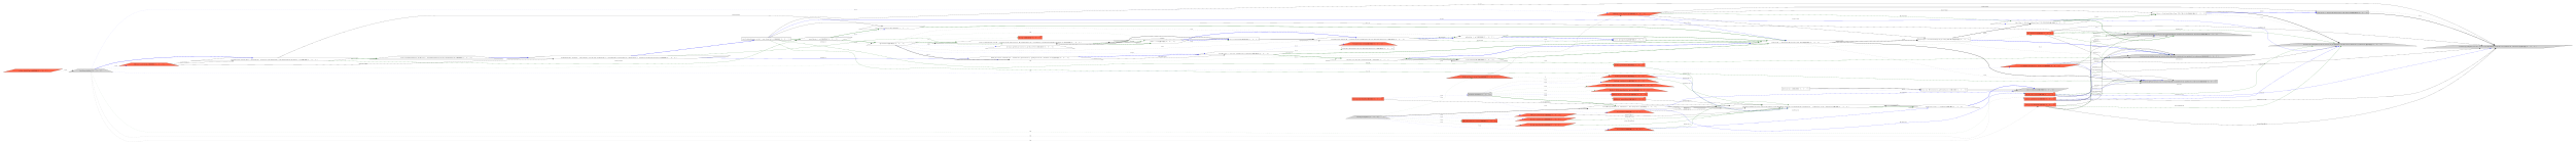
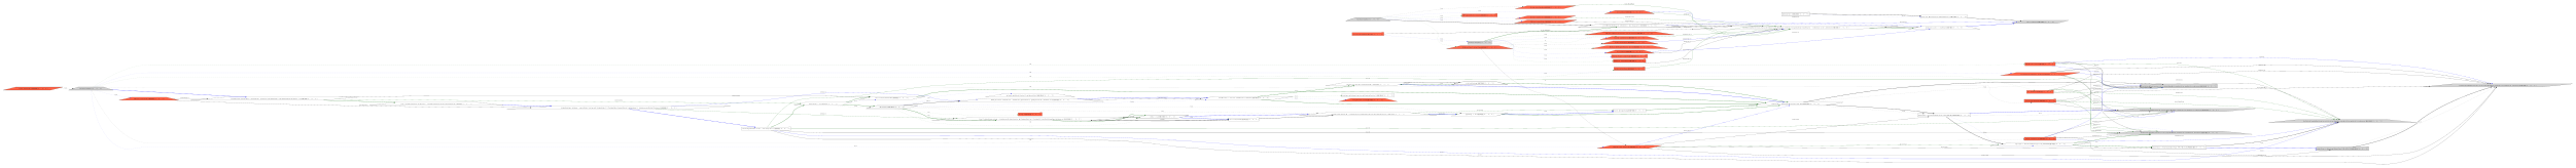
  digraph {
    fontname="IBM Plex Mono"
    rankdir=LR
    node [fillcolor=white fontname="IBM Plex Mono" shape=parallelogram style=filled]
    edge [arrowhead=normal color=black fontname="IBM Plex Mono" style=solid]
    n1 [label="nsList.add(pgCatalog)@@@19@@@['0', '0', '1']" shape=folder]
    n2 [label="objectType == RelationalObjectType.TYPE_TABLE@@@32@@@['0', '0', '1']"]
    n3 [fillcolor=lightgray label="findTablesByMask(session,nsList,objectNameMask,caseSensitive,maxResults,references)@@@33@@@['0', '0', '1']" shape=folder]
    n4 [label="objectType == RelationalObjectType.TYPE_CONSTRAINT@@@35@@@['0', '0', '1']" shape=folder]
    n5 [fillcolor=tomato label="PostgreSchema schema@@@25@@@['0', '0', '1']" shape=trapezium]
    n6 [fillcolor=tomato label="boolean globalSearch@@@2@@@['0', '1', '0']" shape=trapezium]
    n7 [label="findObjectsByMask(session,type,parentObject,objectNameMask,caseSensitive,globalSearch,maxResults - references.size(),references)@@@6@@@['1', '1', '0']"]
    n8 [label="references.size() >= maxResults@@@7@@@['1', '1', '0']" shape=trapezium]
    n9 [label="database.getDefaultContext().getSearchPath()@@@11@@@['0', '0', '1']" shape=trapezium]
    n10 [label="schemaFilter.matches(schema.getName())@@@26@@@['0', '0', '1']"]
    n11 [label="nsList.add(schema)@@@27@@@['0', '0', '1']" shape=trapezium]
    n12 [fillcolor=tomato label="boolean globalSearch@@@2@@@['1', '0', '0']" shape=folder]
    n13 [label="nsList.add(0,ownerSchema)@@@8@@@['0', '0', '1']"]
    n14 [fillcolor=lightgray label="findProceduresByMask(session,nsList,objectNameMask,caseSensitive,maxResults,references)@@@39@@@['0', '0', '1']" shape=trapezium]
    n15 [fillcolor=tomato label="String objectNameMask@@@2@@@['1', '0', '0']"]
    n16 [label="DBSObjectFilter schemaFilter = dataSource.getContainer().getObjectFilter(,database,true)@@@23@@@['0', '0', '1']" shape=trapezium]
    n17 [label="schemaFilter != null && schemaFilter.isEnabled()@@@24@@@['0', '0', '1']"]
    n18 [label="database.getSchemas(session.getProgressMonitor())@@@25@@@['0', '0', '1']" shape=folder]
    n19 [fillcolor=tomato label="DBSObject parentObject@@@2@@@['0', '1', '0']" shape=folder]
    n20 [fillcolor=tomato label="DBRProgressMonitor monitor@@@2@@@['1', '0', '0']" shape=folder]
    n21 [label="PostgreDatabase database = parentObject instanceof PostgreObject? ((PostgreObject)parentObject).getDatabase(): dataSource.getDefaultInstance()@@@5@@@['0', '0', '1']"]
    n22 [label="final PostgreSchema schema = database.getSchema(session.getProgressMonitor(),PostgreUtils.getRealSchemaName(database,sn))@@@12@@@['0', '0', '1']"]
    n23 [label="List<PostgreSchema> nsList = new ArrayList<>()@@@6@@@['0', '0', '1']" shape=folder]
    n24 [label="schema != null@@@13@@@['0', '0', '1']"]
    n25 [label="nsList.add(schema)@@@14@@@['0', '0', '1']" shape=folder]
    n26 [fillcolor=lightgray label="findDataTypesByMask(session,nsList,objectNameMask,caseSensitive,maxResults,references)@@@45@@@['0', '0', '1']"]
    n27 [fillcolor=lightgray label="findTableColumnsByMask(session,nsList,objectNameMask,caseSensitive,maxResults,references)@@@42@@@['0', '0', '1']" shape=trapezium]
    n28 [fillcolor=lightgray label="findConstraintsByMask(session,nsList,objectNameMask,caseSensitive,maxResults,references)@@@36@@@['0', '0', '1']"]
    n29 [label="ownerSchema != null@@@7@@@['0', '0', '1']"]
    n30 [fillcolor=tomato label="int maxResults@@@2@@@['0', '0', '1']" shape=folder]
    n31 [fillcolor=tomato label="String sn@@@11@@@['0', '0', '1']" shape=folder]
    n32 [label="final PostgreDataSource dataSource = (PostgreDataSource)session.getDataSource()@@@4@@@['0', '0', '1']" shape=trapezium]
    n33 [fillcolor=tomato label="@NotNull DBCExecutionContext executionContext@@@2@@@['0', '1', '0']" shape=trapezium]
    n34 [label="PostgreSchema pgCatalog = database.getCatalogSchema(session.getProgressMonitor())@@@17@@@['0', '0', '1']" shape=trapezium]
    n35 [fillcolor=tomato label="boolean caseSensitive@@@2@@@['0', '0', '1']" shape=folder]
    n36 [fillcolor=tomato label="boolean caseSensitive@@@2@@@['1', '0', '0']"]
    n37 [label="!globalSearch@@@10@@@['0', '0', '1']"]
    n38 [label="pgCatalog != null@@@18@@@['0', '0', '1']"]
    n39 [label="SQLException ex@@@12@@@['1', '1', '0']" shape=folder]
    n40 [label="throw new DBException(ex,getDataSource())@@@13@@@['1', '1', '0']" shape=folder]
    n41 [fillcolor=lightgray label="return references@@@15@@@['1', '1', '0']"]
    n42 [fillcolor=tomato label="int maxResults@@@2@@@['1', '0', '0']" shape=trapezium]
    n43 [fillcolor=tomato label="String objectNameMask@@@2@@@['0', '1', '0']" shape=folder]
    n44 [fillcolor=lightgray label="findObjectsByMask['0', '1', '0']" shape=folder]
    n45 [fillcolor=tomato label="int maxResults@@@2@@@['0', '1', '0']" shape=trapezium]
    n46 [fillcolor=tomato label="boolean globalSearch@@@2@@@['0', '0', '1']"]
    n47 [fillcolor=lightgray label="findObjectsByMask['0', '0', '1']" shape=trapezium]
    n48 [label="objectType == RelationalObjectType.TYPE_PROCEDURE@@@38@@@['0', '0', '1']"]
    n49 [label="List<DBSObjectReference> references = new ArrayList<>()@@@3@@@['1', '1', '0']" shape=trapezium]
    n50 [fillcolor=tomato label="@NotNull DBRProgressMonitor monitor@@@2@@@['0', '1', '0']" shape=trapezium]
    n51 [fillcolor=tomato label="DBSObjectType(( objectTypes@@@2@@@['0', '1', '0']" shape=folder]
    n52 [fillcolor=tomato label="boolean caseSensitive@@@2@@@['0', '1', '0']" shape=trapezium]
    n53 [fillcolor=tomato label="List<DBSObjectReference> references@@@2@@@['0', '0', '1']"]
    n54 [fillcolor=lightgray label="findObjectsByMask['1', '0', '0']" shape=trapezium]
    n55 [fillcolor=tomato label="DBSObject parentObject@@@2@@@['1', '0', '0']"]
    n56 [fillcolor=tomato label="DBSObjectType(( objectTypes@@@2@@@['1', '0', '0']" shape=trapezium]
    n57 [fillcolor=tomato label="DBSObjectType objectType@@@2@@@['0', '0', '1']"]
    n58 [label="PostgreSchema ownerSchema = parentObject instanceof PostgreSchema? (PostgreSchema)parentObject: null@@@3@@@['0', '0', '1']"]
    n59 [label="objectType == RelationalObjectType.TYPE_TABLE_COLUMN@@@41@@@['0', '0', '1']" shape=folder]
    n60 [fillcolor=lightgray label="objectType == RelationalObjectType.TYPE_DATA_TYPE@@@44@@@['0', '0', '1']" shape=folder]
    n61 [fillcolor=tomato label="JDBCSession session@@@2@@@['0', '0', '1']" shape=folder]
    n62 [fillcolor=tomato label="String objectNameMask@@@2@@@['0', '0', '1']" shape=folder]
    n63 [fillcolor=tomato label="DBSObject parentObject@@@2@@@['0', '0', '1']" shape=trapezium]
    n1 -> n2 [arrowhead=diamond color=darkgreen style=bold]
    n2 -> n3 [arrowhead=diamond style=bold]
    n2 -> n3 [arrowhead=diamond label=true style=dotted]
    n2 -> n4 [arrowhead=diamond label=false style=dotted]
    n2 -> n4 [style=bold]
    n4 -> n28 [arrowhead=diamond label=true style=dotted]
    n4 -> n28 [color=blue style=bold]
    n4 -> n48 [arrowhead=diamond style=bold]
    n4 -> n48 [arrowhead=diamond color=blue label=false style=dotted]
    n6 -> n7 [arrowhead=diamond color=blue label=globalSearch]
    n7 -> n8 [color=darkgreen style=bold]
    n8 -> n7 [style=bold]
    n8 -> n41 [color=blue style=bold]
    n10 -> n2 [color=blue style=bold]
    n10 -> n11 [style=bold]
    n10 -> n11 [label=true style=dotted]
    n11 -> n2 [color=darkgreen style=bold]
    n11 -> n10 [arrowhead=diamond color=darkgreen style=bold]
    n11 -> n12 [arrowhead=diamond color=darkgreen label=true style=dotted]
    n12 -> n7 [arrowhead=diamond color=darkgreen label=globalSearch]
    n13 -> n2 [arrowhead=diamond color=darkgreen style=bold]
    n15 -> n7 [color=darkgreen label=objectNameMask]
    n16 -> n17 [label=schemaFilter]
    n16 -> n17 [arrowhead=diamond color=blue style=bold]
    n17 -> n2 [arrowhead=diamond color=darkgreen style=bold]
    n17 -> n5 [arrowhead=diamond color=blue label=true style=dotted]
    n17 -> n10 [arrowhead=diamond color=darkgreen style=bold]
    n17 -> n10 [color=darkgreen label=true style=dotted]
    n17 -> n18 [color=darkgreen label=true style=dotted]
    n19 -> n7 [label=parentObject]
    n21 -> n16 [color=blue label=database]
    n21 -> n22 [color=darkgreen label=database]
    n21 -> n23 [color=blue style=bold]
    n22 -> n24 [arrowhead=diamond color=darkgreen style=bold]
    n22 -> n24 [arrowhead=diamond color=darkgreen label=schema]
    n22 -> n25 [arrowhead=diamond label=schema]
    n23 -> n3 [arrowhead=diamond color=darkgreen label=nsList]
    n23 -> n14 [arrowhead=diamond label=nsList]
    n23 -> n26 [label=nsList]
    n23 -> n27 [color=blue label=nsList]
    n23 -> n28 [color=darkgreen label=nsList]
    n23 -> n29 [arrowhead=diamond color=darkgreen style=bold]
    n24 -> n22 [arrowhead=diamond style=bold]
    n24 -> n25 [arrowhead=diamond color=blue style=bold]
    n24 -> n25 [color=darkgreen label=true style=dotted]
    n24 -> n34 [color=blue style=bold]
    n25 -> n22 [arrowhead=diamond style=bold]
    n25 -> n34 [style=bold]
    n29 -> n13 [color=darkgreen style=bold]
    n29 -> n13 [arrowhead=diamond color=blue label=true style=dotted]
    n29 -> n37 [color=darkgreen style=bold]
    n29 -> n37 [arrowhead=diamond label=false style=dotted]
    n30 -> n3 [arrowhead=diamond label=maxResults]
    n30 -> n14 [color=darkgreen label=maxResults]
    n30 -> n26 [label=maxResults]
    n30 -> n27 [color=darkgreen label=maxResults]
    n30 -> n28 [arrowhead=diamond color=darkgreen label=maxResults]
    n32 -> n21 [arrowhead=diamond color=blue style=bold]
    n34 -> n1 [arrowhead=diamond color=darkgreen label=pgCatalog]
    n34 -> n38 [arrowhead=diamond color=darkgreen label=pgCatalog]
    n34 -> n38 [color=blue style=bold]
    n35 -> n3 [color=blue label=caseSensitive]
    n35 -> n14 [arrowhead=diamond label=caseSensitive]
    n35 -> n26 [label=caseSensitive]
    n35 -> n27 [color=blue label=caseSensitive]
    n35 -> n28 [label=caseSensitive]
    n36 -> n7 [color=darkgreen label=caseSensitive]
    n37 -> n9 [arrowhead=diamond color=blue label=true style=dotted]
    n37 -> n16 [color=blue label=false style=dotted]
    n37 -> n16 [arrowhead=diamond style=bold]
    n37 -> n17 [arrowhead=diamond color=blue label=false style=dotted]
    n37 -> n22 [arrowhead=diamond label=true style=dotted]
    n37 -> n22 [arrowhead=diamond color=darkgreen style=bold]
    n37 -> n24 [arrowhead=diamond color=darkgreen label=true style=dotted]
    n37 -> n31 [color=darkgreen label=true style=dotted]
    n37 -> n34 [label=true style=dotted]
    n37 -> n38 [arrowhead=diamond label=true style=dotted]
    n38 -> n1 [arrowhead=diamond color=blue style=bold]
    n38 -> n1 [arrowhead=diamond color=blue label=true style=dotted]
    n38 -> n2 [arrowhead=diamond color=darkgreen style=bold]
    n39 -> n40 [color=blue label=true style=dotted]
    n39 -> n40 [style=bold]
    n40 -> n41 [style=bold]
    n42 -> n7 [color=darkgreen label=maxResults]
    n42 -> n8 [color=blue label=maxResults]
    n43 -> n7 [label=objectNameMask]
    n43 -> n44 [color=blue label=true style=dotted]
    n44 -> n6 [arrowhead=diamond label=true style=dotted]
    n44 -> n19 [color=darkgreen label=true style=dotted]
    n44 -> n33 [color=darkgreen label=true style=dotted]
    n44 -> n45 [arrowhead=diamond color=blue label=true style=dotted]
    n44 -> n49 [color=darkgreen style=bold]
    n44 -> n50 [color=darkgreen label=true style=dotted]
    n44 -> n51 [color=blue label=true style=dotted]
    n44 -> n52 [color=blue label=true style=dotted]
    n45 -> n7 [arrowhead=diamond label=maxResults]
-   n45 -> n61 [arrowhead=diamond color=blue label=maxResults]
+   n45 -> n8 [arrowhead=diamond color=blue label=maxResults]
    n46 -> n47 [arrowhead=diamond label=true style=dotted]
    n47 -> n30 [color=darkgreen label=true style=dotted]
    n47 -> n35 [label=true style=dotted]
    n47 -> n53 [arrowhead=diamond color=blue label=true style=dotted]
    n47 -> n57 [arrowhead=diamond color=blue label=true style=dotted]
    n47 -> n58 [color=blue style=bold]
    n47 -> n61 [color=darkgreen label=true style=dotted]
    n47 -> n62 [arrowhead=diamond label=true style=dotted]
    n47 -> n63 [color=blue label=true style=dotted]
    n48 -> n14 [color=darkgreen style=bold]
    n48 -> n14 [color=blue label=true style=dotted]
    n48 -> n59 [arrowhead=diamond color=darkgreen style=bold]
    n48 -> n59 [label=false style=dotted]
    n49 -> n7 [arrowhead=diamond style=bold]
    n49 -> n7 [label=references]
    n49 -> n41 [color=blue label=references]
    n52 -> n7 [color=darkgreen label=caseSensitive]
    n53 -> n3 [color=blue label=references]
    n53 -> n14 [color=darkgreen label=references]
    n53 -> n26 [arrowhead=diamond label=references]
    n53 -> n27 [label=references]
    n53 -> n28 [label=references]
    n54 -> n15 [label=true style=dotted]
    n54 -> n20 [arrowhead=diamond color=darkgreen label=true style=dotted]
    n54 -> n36 [color=blue label=true style=dotted]
    n54 -> n42 [arrowhead=diamond color=blue label=true style=dotted]
    n54 -> n49 [arrowhead=diamond style=bold]
    n54 -> n55 [arrowhead=diamond color=blue label=true style=dotted]
    n54 -> n56 [color=darkgreen label=true style=dotted]
    n55 -> n7 [label=parentObject]
    n56 -> n52 [color=darkgreen label=0 style=dotted]
    n56 -> n57 [label=0 style=dashed]
    n57 -> n2 [color=blue label=objectType]
    n57 -> n4 [arrowhead=diamond label=objectType]
    n57 -> n48 [arrowhead=diamond color=darkgreen label=objectType]
    n57 -> n59 [label=objectType]
    n57 -> n60 [label=objectType]
    n58 -> n13 [label=ownerSchema]
    n58 -> n29 [arrowhead=diamond color=darkgreen label=ownerSchema]
    n58 -> n32 [arrowhead=diamond color=darkgreen style=bold]
    n59 -> n27 [style=bold]
    n59 -> n27 [arrowhead=diamond label=true style=dotted]
    n59 -> n60 [color=blue label=false style=dotted]
    n59 -> n60 [color=blue style=bold]
    n60 -> n26 [label=true style=dotted]
    n60 -> n26 [style=bold]
    n61 -> n3 [label=session]
    n61 -> n14 [arrowhead=diamond label=session]
    n61 -> n26 [arrowhead=diamond color=blue label=session]
    n61 -> n27 [color=darkgreen label=session]
    n61 -> n28 [color=blue label=session]
    n62 -> n3 [label=objectNameMask]
    n62 -> n14 [color=darkgreen label=objectNameMask]
    n62 -> n26 [label=objectNameMask]
    n62 -> n27 [arrowhead=diamond color=darkgreen label=objectNameMask]
    n62 -> n28 [arrowhead=diamond label=objectNameMask]
    n63 -> n21 [arrowhead=diamond label=parentObject]
    n63 -> n58 [arrowhead=diamond label=parentObject]
  }
